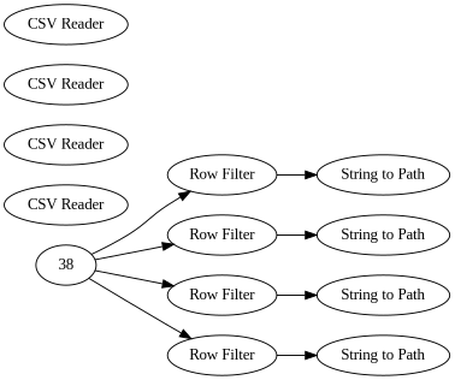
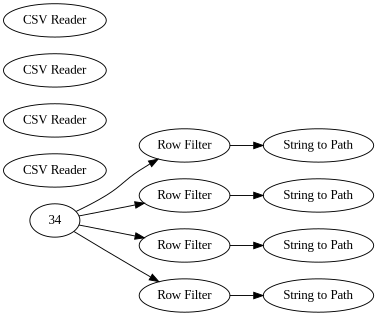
  digraph {
    rankdir=LR
    fontname="Liberation Serif"
    node [fontname="Liberation Serif"]
    edge [fontname="Liberation Serif"]
    n1 [label="Row Filter"]
    n2 [label="String to Path"]
    n3 [label="Row Filter"]
    n4 [label="String to Path"]
    n5 [label="Row Filter"]
    n6 [label="String to Path"]
    n7 [label="Row Filter"]
    n8 [label="String to Path"]
    n9 [label="CSV Reader"]
    n10 [label="CSV Reader"]
    n11 [label="CSV Reader"]
    n12 [label="CSV Reader"]
-   38
+   38 [label=34]
    n1 -> n2
    n3 -> n4
    n5 -> n6
    n7 -> n8
    38 -> n1
    38 -> n3
    38 -> n5
    38 -> n7
  }
